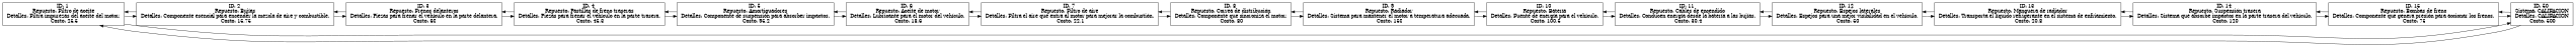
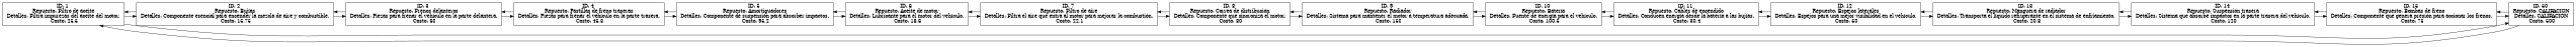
  digraph {
    rankdir=LR
    splines=true
    node [shape=record]
    n1 [label="ID: 1 \n Repuesto: Filtro de aceite \n Detalles: Filtra impurezas del aceite del motor. \n Costo: 25,5"]
    n2 [label="ID: 2 \n Repuesto: Bujías \n Detalles: Componente esencial para encender la mezcla de aire y combustible. \n Costo: 15,75"]
    n3 [label="ID: 3 \n Repuesto: Frenos delanteros \n Detalles: Piezas para frenar el vehículo en la parte delantera. \n Costo: 60"]
    n4 [label="ID: 4 \n Repuesto: Pastillas de freno traseras \n Detalles: Piezas para frenar el vehículo en la parte trasera. \n Costo: 45,3"]
    n5 [label="ID: 5 \n Repuesto: Amortiguadores \n Detalles: Componente de suspensión para absorber impactos. \n Costo: 95,2"]
    n6 [label="ID: 6 \n Repuesto: Aceite de motor \n Detalles: Lubricante para el motor del vehículo. \n Costo: 18,6"]
    n7 [label="ID: 7 \n Repuesto: Filtro de aire \n Detalles: Filtra el aire que entra al motor para mejorar la combustión. \n Costo: 22,1"]
    n8 [label="ID: 8 \n Repuesto: Correa de distribución \n Detalles: Componente que sincroniza el motor. \n Costo: 80"]
    n9 [label="ID: 9 \n Repuesto: Radiador \n Detalles: Sistema para mantener el motor a temperatura adecuada. \n Costo: 150"]
    n10 [label="ID: 10 \n Repuesto: Batería \n Detalles: Fuente de energía para el vehículo. \n Costo: 100,5"]
    n11 [label="ID: 11 \n Repuesto: Cables de encendido \n Detalles: Conducen energía desde la batería a las bujías. \n Costo: 30,4"]
    n12 [label="ID: 12 \n Repuesto: Espejos laterales \n Detalles: Espejos para una mejor visibilidad en el vehículo. \n Costo: 50"]
    n13 [label="ID: 13 \n Repuesto: Manguera de radiador \n Detalles: Transporta el líquido refrigerante en el sistema de enfriamiento. \n Costo: 20,8"]
    n14 [label="ID: 14 \n Repuesto: Suspensión trasera \n Detalles: Sistema que absorbe impactos en la parte trasera del vehículo. \n Costo: 120"]
    n15 [label="ID: 15 \n Repuesto: Bombas de freno \n Detalles: Componente que genera presión para accionar los frenos. \n Costo: 75"]
-   n16 [label="ID: 50 \n Sistema: CALIFACION \n Detalles: CALIFACION \n Costo: 500"]
+   n16 [label="ID: 50 \n Repuesto: CALIFACION \n Detalles: CALIFACION \n Costo: 500"]
    n1 -> n2
    n1 -> n2 [dir=back]
    n2 -> n3
    n2 -> n3 [dir=back]
    n3 -> n4
    n3 -> n4 [dir=back]
    n4 -> n5
    n4 -> n5 [dir=back]
    n5 -> n6
    n5 -> n6 [dir=back]
    n6 -> n7
    n6 -> n7 [dir=back]
    n7 -> n8
    n7 -> n8 [dir=back]
    n8 -> n9
    n8 -> n9 [dir=back]
    n9 -> n10
    n9 -> n10 [dir=back]
    n10 -> n11
    n10 -> n11 [dir=back]
    n11 -> n12
    n11 -> n12 [dir=back]
    n12 -> n13
    n12 -> n13 [dir=back]
    n13 -> n14
    n13 -> n14 [dir=back]
    n14 -> n15
    n14 -> n15 [dir=back]
    n15 -> n16
    n15 -> n16 [dir=back]
    n16 -> n1 [constraint=false]
    n16 -> n1 [constraint=false dir=back]
  }
